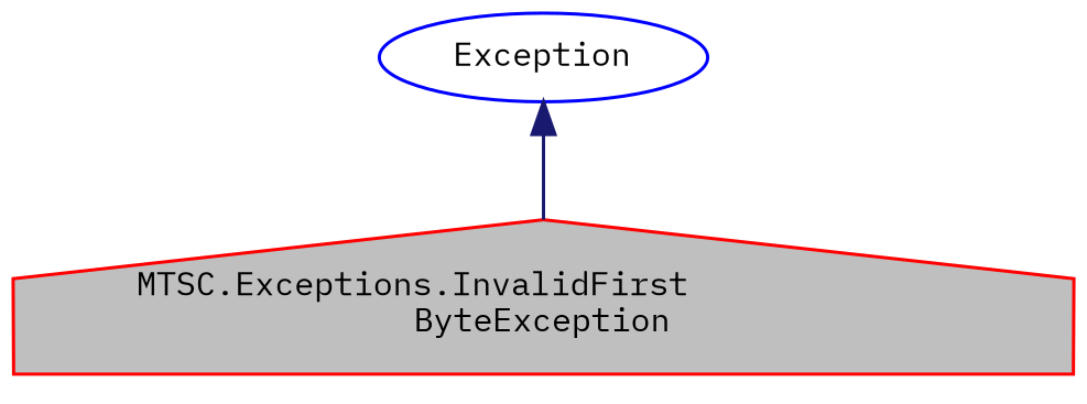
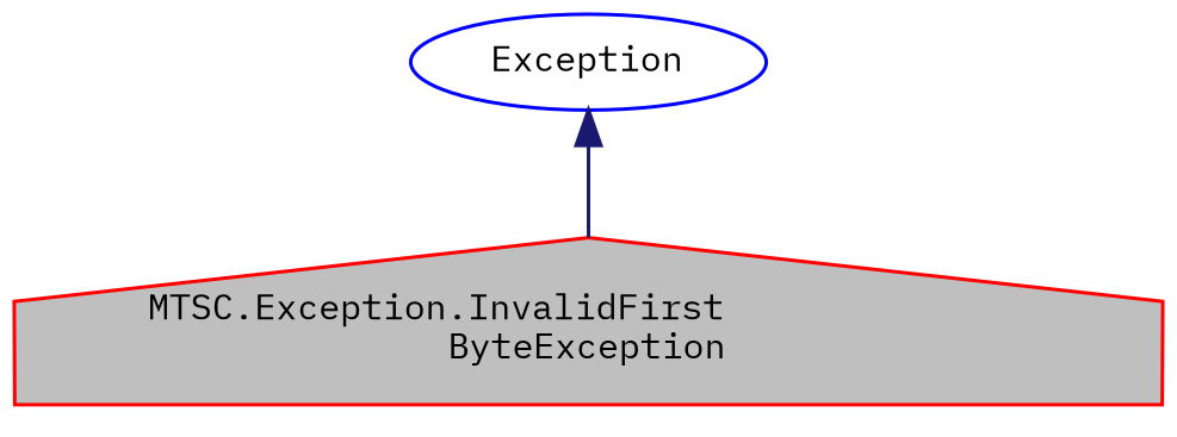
  digraph {
    fontname="IBM Plex Mono"
    node [fontname="IBM Plex Mono" fontsize=10 style=filled]
-   n1 [color=red fillcolor=grey75 fontcolor=black height=0.2 label="MTSC.Exceptions.InvalidFirst\lByteException" shape=house width=0.4]
+   n1 [color=red fillcolor=grey75 fontcolor=black height=0.2 label="MTSC.Exception.InvalidFirst\lByteException" shape=house width=0.4]
    n2 [color=blue fillcolor=white height=0.2 label=Exception shape=ellipse width=0.4]
    n2 -> n1 [color=midnightblue dir=back fontname="IBM Plex Mono" fontsize=10 labelfontname=Helvetica labelfontsize=10 style=solid]
  }
